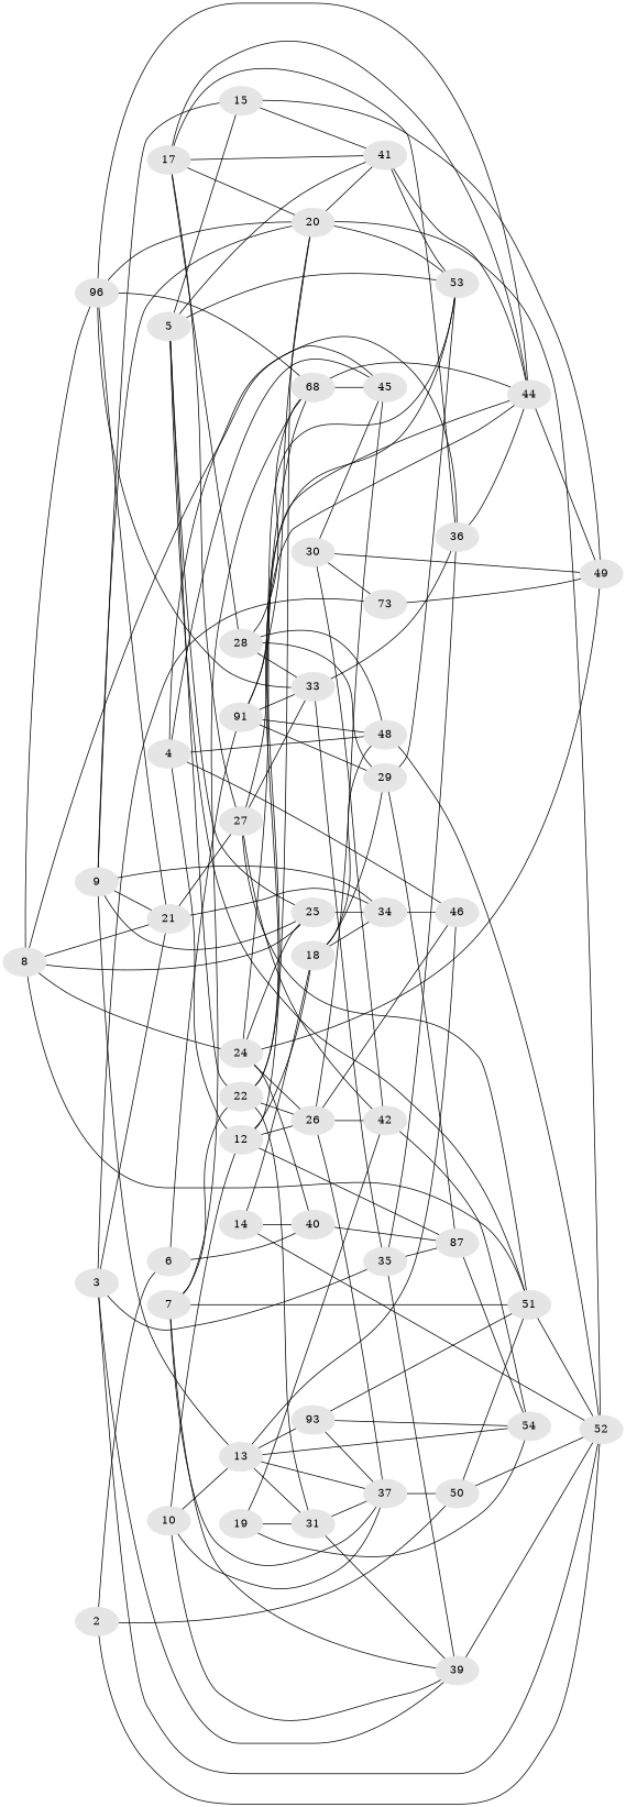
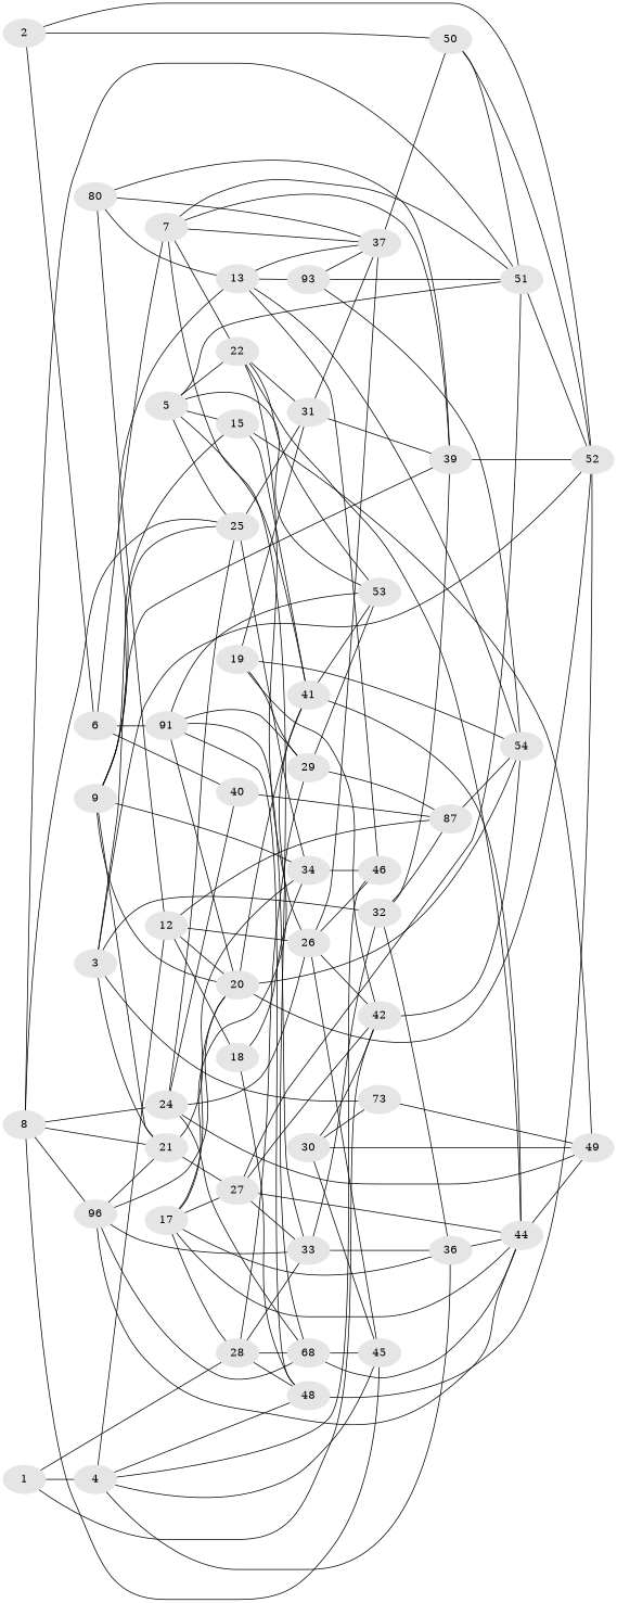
  graph {
    rankdir=LR
    node [color=gray90 style=filled]
    edge [weight=1.0]
+   1
    4
    28
    42
    12
    36
    45
    46
    48
    n10 [label=68]
    29
    33
    54
    2
    6
    50
    52
    7
    n19 [label=91]
    40
    30
    49
    n23 [label=73]
    51
    3
    21
-   35
+   35 [label=32]
    39
    34
    27
    n31 [label=87]
    20
    18
    26
    44
    5
    15
    22
    25
    41
    53
    31
    37
    8
    n45 [label=96]
    24
    9
    13
    n49 [label=93]
-   10
-   14
+   10 [label=80]
    17
    19
+   1 -- 4
+   1 -- 28
+   1 -- 42
    4 -- 12
    4 -- 36
    4 -- 45
    4 -- 46
    4 -- 48
    28 -- 48
    28 -- n10
    28 -- 29
    28 -- 33
    42 -- 54
    12 -- n31
    12 -- 20
    12 -- 18
    12 -- 26
    36 -- 44
    48 -- 52
    n10 -- 45
    n10 -- 44
    29 -- n31
    29 -- 53
    33 -- 36
    33 -- 35
    2 -- 6
    2 -- 50
    2 -- 52
+   6 -- 7
    6 -- n19
    6 -- 40 [weight=2.0]
    50 -- 52
    50 -- 51
    7 -- n10
    7 -- 51
    7 -- 39
    7 -- 22
    7 -- 37
    n19 -- 48
    n19 -- 29
    n19 -- 33
    n19 -- 20
    n19 -- 53
    40 -- n31
    30 -- 42
    30 -- 45
    30 -- 49
    30 -- n23
    n23 -- 49
    51 -- 52
    3 -- 52
    3 -- n23 [weight=2.0]
    3 -- 21
    3 -- 35
    3 -- 39
    21 -- 34
    21 -- 27
    35 -- 36
    35 -- 39
    35 -- n31 [weight=2.0]
    39 -- 52
    34 -- 46 [weight=2.0]
    27 -- 42
    27 -- 33
    27 -- 51
    27 -- 44
    n31 -- 54
-   20 -- 53
+   20 -- 54
    20 -- 52
    20 -- 41
    18 -- 48
    18 -- 34
    26 -- 42
    26 -- 45
    26 -- 46
    26 -- 37 [weight=2.0]
    44 -- 49
    5 -- 51
    5 -- 15
    5 -- 22
    5 -- 25
    5 -- 41
    5 -- 53
    15 -- 49
    15 -- 41
    22 -- 26
    22 -- 44
    22 -- 53
    22 -- 31
    25 -- 34
-   13 -- 31
+   25 -- 31
    41 -- 44
    41 -- 53
    31 -- 39
    31 -- 37
    37 -- 50
    8 -- 45
    8 -- 51
    8 -- 21
    8 -- 25
    8 -- n45
    8 -- 24
    n45 -- n10
    n45 -- 33
    n45 -- 21
    n45 -- 20
    n45 -- 44
    24 -- n10
    24 -- 40
    24 -- 49
    24 -- 26
    24 -- 25
    9 -- 21
    9 -- 34
    9 -- 20
    9 -- 15
    9 -- 25
    9 -- 13
    13 -- 46
    13 -- 54
    13 -- 37
    13 -- n49
    n49 -- 54
    n49 -- 51
    n49 -- 37
    10 -- 12
    10 -- 39
    10 -- 37
    10 -- 13
-   14 -- 52
-   14 -- 40
-   14 -- 18
    17 -- 28
    17 -- 36
    17 -- 27
    17 -- 20
    17 -- 44
    17 -- 41
    19 -- 42
-   18 -- 29
+   19 -- 29
    19 -- 54
    19 -- 31
  }
